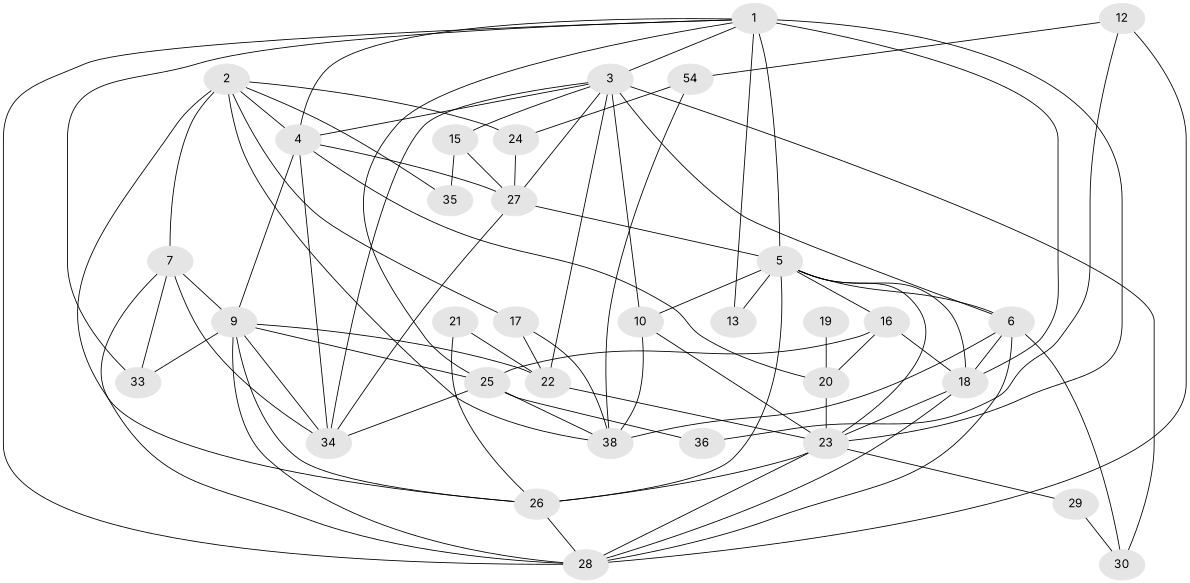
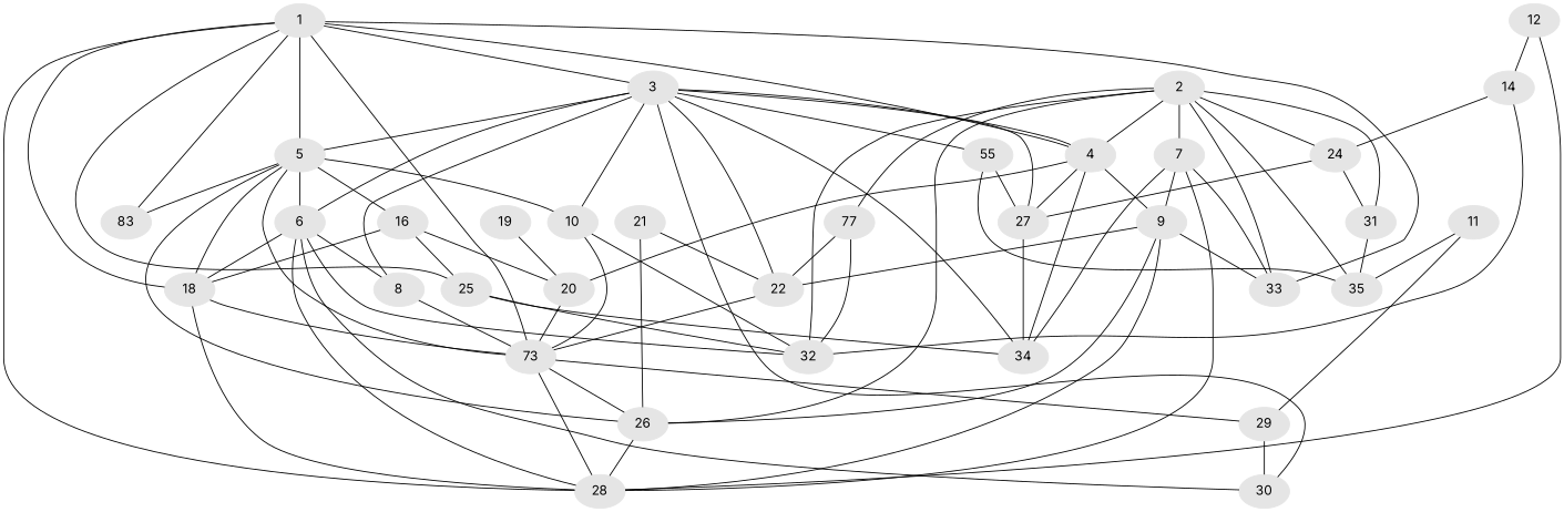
  graph {
    fontname=Inter
    node [color=gray90 fontname=Inter style=filled]
    edge [fontname=Inter weight=1.0]
    1
    3
    4
    5
-   13
+   13 [label=83]
    18
-   23
+   23 [label=73]
    25
    28
    33
    6
+   8
    10
-   15
+   15 [label=55]
    22
    27
    30
    34
    9
    20
    26
    16
    29
-   32 [label=38]
-   36
+   32
    2
    7
-   17
+   17 [label=77]
    24
+   31
    35
+   11
    12
-   14 [label=54]
+   14
    19
    21
    1 -- 3
    1 -- 4
    1 -- 5 [weight=3.0]
    1 -- 13
    1 -- 18
    1 -- 23
    1 -- 25
    1 -- 28
    1 -- 33
    3 -- 4
-   27 -- 5
+   3 -- 5
    3 -- 6
+   3 -- 8
    3 -- 10 [weight=2.0]
    3 -- 15
    3 -- 22
    3 -- 27
    3 -- 30
    3 -- 34
    4 -- 27
    4 -- 34
    4 -- 9
    4 -- 20
    5 -- 13
    5 -- 18
    5 -- 23
    5 -- 6
    5 -- 10 [weight=2.0]
    5 -- 26
    5 -- 16
    18 -- 23
    18 -- 28
    23 -- 28 [weight=2.0]
    23 -- 26
    23 -- 29
    25 -- 34
    25 -- 32
-   25 -- 36
    6 -- 18
    6 -- 28
+   6 -- 8
    6 -- 30
    6 -- 32
+   8 -- 23
    10 -- 23
    10 -- 32
    15 -- 27
    15 -- 35
    22 -- 23
    27 -- 34
-   9 -- 25
    9 -- 28
    9 -- 33
    9 -- 22
-   9 -- 34
    9 -- 26
    20 -- 23
    26 -- 28
    16 -- 18
    16 -- 25
    16 -- 20
    29 -- 30
    2 -- 4 [weight=2.0]
+   2 -- 33
    2 -- 26
    2 -- 32
    2 -- 7 [weight=3.0]
    2 -- 17
    2 -- 24
+   2 -- 31
    2 -- 35
    7 -- 28 [weight=2.0]
    7 -- 33
    7 -- 34
    7 -- 9
    17 -- 22
    17 -- 32
    24 -- 27
+   24 -- 31
+   31 -- 35
+   11 -- 29
+   11 -- 35
    12 -- 28
-   12 -- 36
    12 -- 14
    14 -- 32
    14 -- 24
    19 -- 20
    21 -- 22
    21 -- 26
  }
